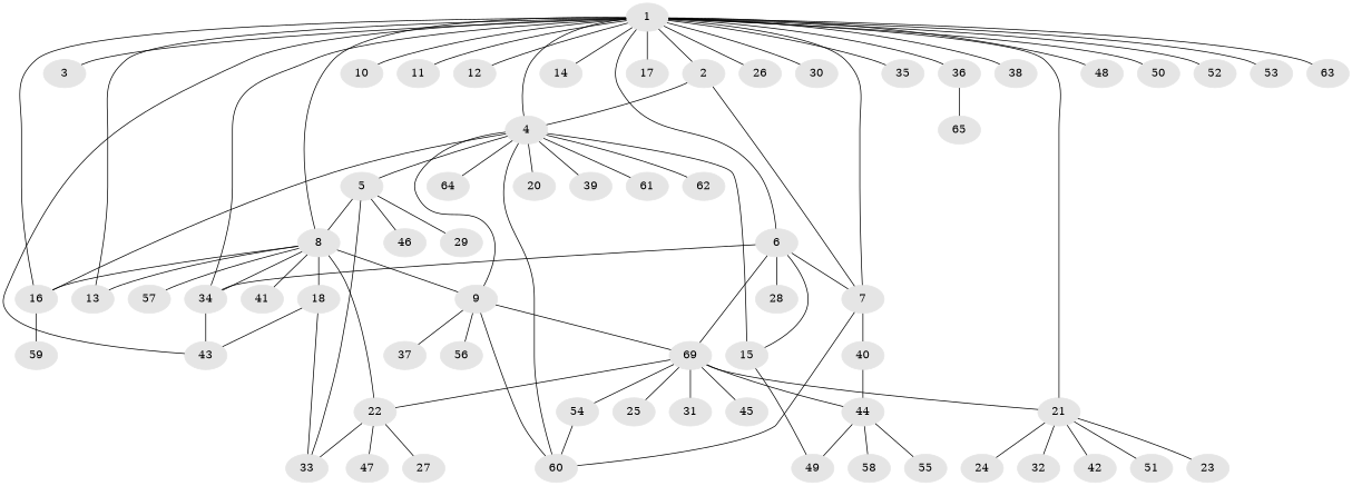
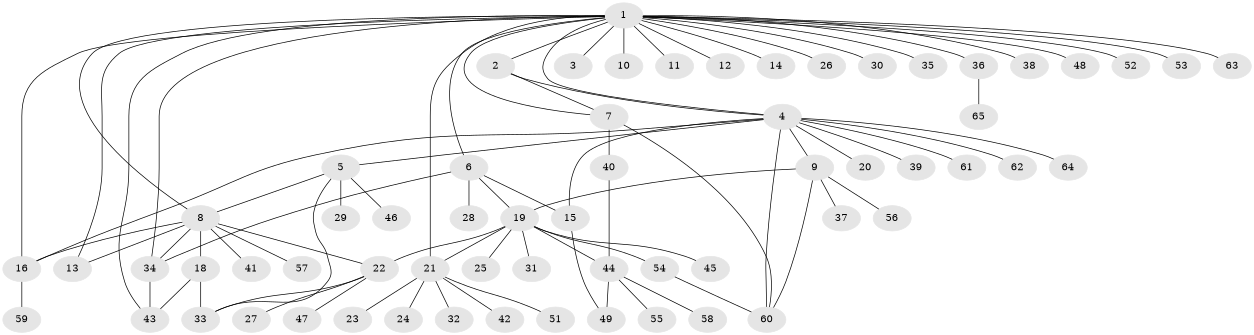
  graph {
    node [color=gray90 style=filled]
    edge [weight=1.0]
    1
    2
    3
    4
    6
    7
    8
    10
    11
    12
    13
    14
    16
-   17
    21
    26
    30
    34
    35
    36
    38
    43
    48
-   50
    52
    53
    63
    5
    9
    15
    20
    39
    60
    61
    62
    64
-   19 [label=69]
+   19
    28
    40
    18
    22
    41
    57
    59
    23
    24
    32
    42
    51
    65
    29
    33
    46
    37
    56
    49
    25
    31
    44
    45
    54
    27
    47
    55
    58
    1 -- 2
    1 -- 3
    1 -- 4
    1 -- 6
    1 -- 7
    1 -- 8
    1 -- 10
    1 -- 11
    1 -- 12
    1 -- 13 [weight=2.0]
    1 -- 14
    1 -- 16
-   1 -- 17
    1 -- 21
    1 -- 26
    1 -- 30
    1 -- 34
    1 -- 35
    1 -- 36
    1 -- 38
    1 -- 43
    1 -- 48
-   1 -- 50
    1 -- 52
    1 -- 53
    1 -- 63
    2 -- 4
    2 -- 7
    4 -- 16
    4 -- 5
    4 -- 9
    4 -- 15
    4 -- 20
    4 -- 39
    4 -- 60
    4 -- 61
    4 -- 62
    4 -- 64
-   6 -- 7
    6 -- 34
    6 -- 15
    6 -- 19
    6 -- 28
    7 -- 60
    7 -- 40 [weight=2.0]
    8 -- 13
    8 -- 16
    8 -- 34 [weight=2.0]
-   8 -- 9
    8 -- 18 [weight=8.0]
    8 -- 22
    8 -- 41
    8 -- 57
    16 -- 59
    21 -- 23
    21 -- 24
    21 -- 32
    21 -- 42
    21 -- 51
    34 -- 43
    36 -- 65
    5 -- 8
    5 -- 29 [weight=2.0]
    5 -- 33
    5 -- 46
    9 -- 60
    9 -- 19
    9 -- 37
    9 -- 56
    15 -- 49 [weight=2.0]
    19 -- 21
    19 -- 22
    19 -- 25
    19 -- 31
    19 -- 44
    19 -- 45
    19 -- 54
    40 -- 44
    18 -- 43
    18 -- 33 [weight=2.0]
    22 -- 33
    22 -- 27
    22 -- 47
    44 -- 49
    44 -- 55
    44 -- 58
    54 -- 60
  }
